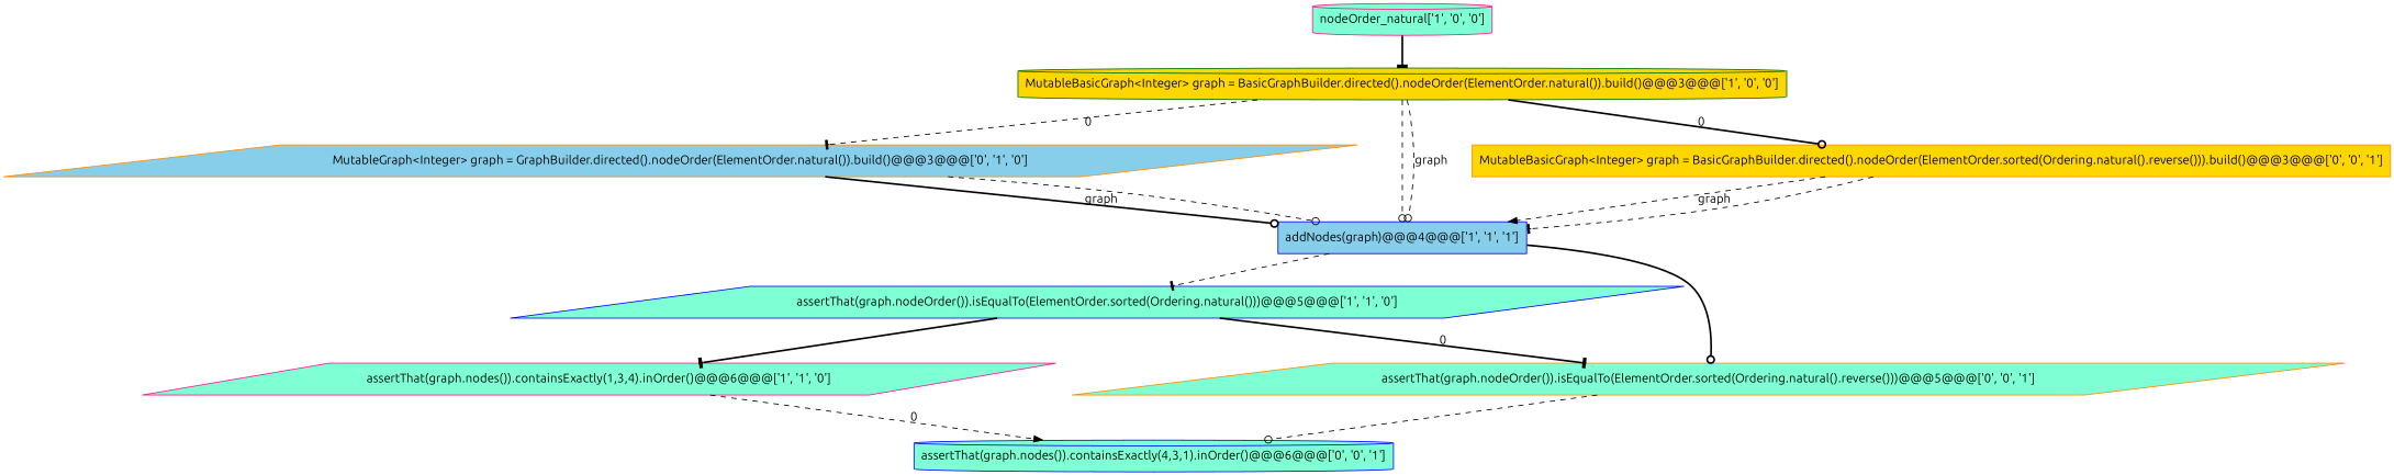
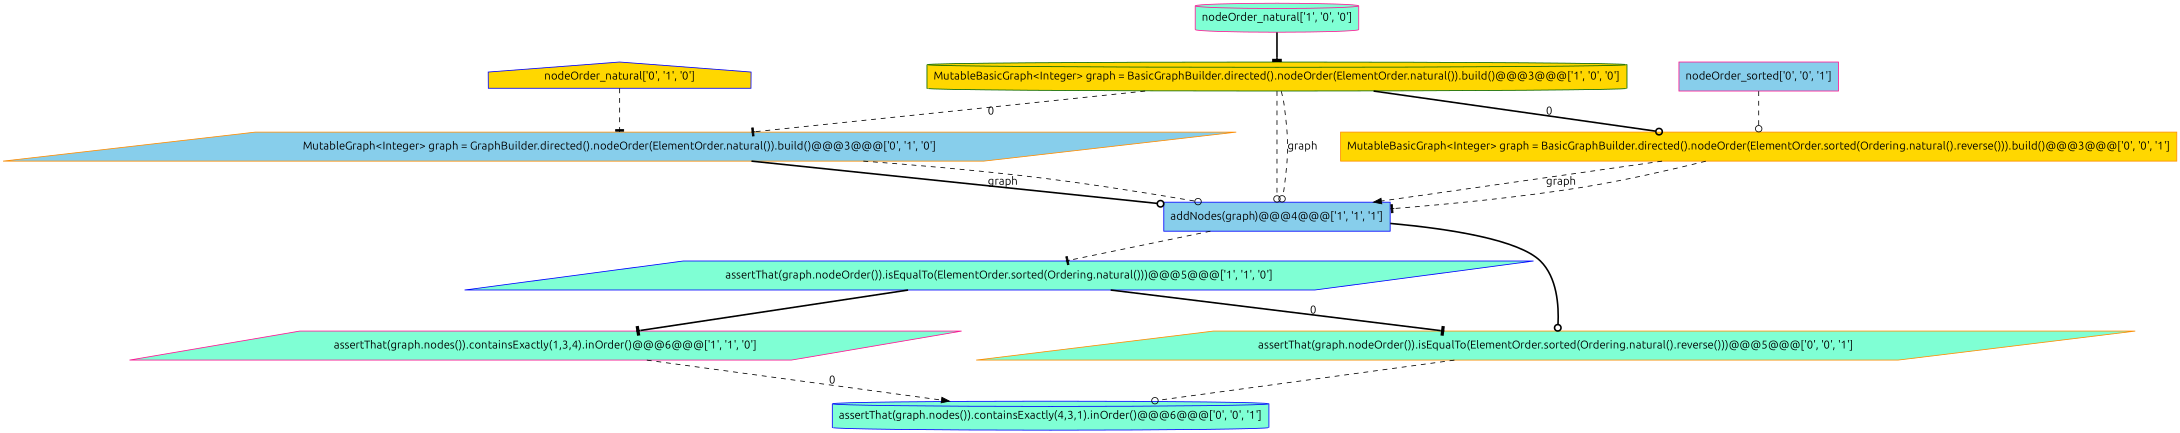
  digraph {
    fontname=Ubuntu
    node [color=blue fillcolor=aquamarine fontname=Ubuntu shape=parallelogram style=filled]
    edge [arrowhead=odot fontname=Ubuntu style=dashed]
    n1 [color=deeppink label="assertThat(graph.nodes()).containsExactly(1,3,4).inOrder()@@@6@@@['1', '1', '0']"]
    n2 [label="assertThat(graph.nodes()).containsExactly(4,3,1).inOrder()@@@6@@@['0', '0', '1']" shape=cylinder]
    n3 [color=darkorange fillcolor=skyblue label="MutableGraph<Integer> graph = GraphBuilder.directed().nodeOrder(ElementOrder.natural()).build()@@@3@@@['0', '1', '0']"]
    n4 [fillcolor=skyblue label="addNodes(graph)@@@4@@@['1', '1', '1']" shape=box]
    n5 [label="assertThat(graph.nodeOrder()).isEqualTo(ElementOrder.sorted(Ordering.natural()))@@@5@@@['1', '1', '0']"]
    n6 [color=darkorange label="assertThat(graph.nodeOrder()).isEqualTo(ElementOrder.sorted(Ordering.natural().reverse()))@@@5@@@['0', '0', '1']"]
    n7 [color=darkgreen fillcolor=gold label="MutableBasicGraph<Integer> graph = BasicGraphBuilder.directed().nodeOrder(ElementOrder.natural()).build()@@@3@@@['1', '0', '0']" shape=cylinder]
    n8 [color=darkorange fillcolor=gold label="MutableBasicGraph<Integer> graph = BasicGraphBuilder.directed().nodeOrder(ElementOrder.sorted(Ordering.natural().reverse())).build()@@@3@@@['0', '0', '1']" shape=box]
+   n9 [fillcolor=gold label="nodeOrder_natural['0', '1', '0']" shape=house]
    n10 [color=deeppink label="nodeOrder_natural['1', '0', '0']" shape=cylinder]
+   n11 [color=deeppink fillcolor=skyblue label="nodeOrder_sorted['0', '0', '1']" shape=box]
    n1 -> n2 [arrowhead=normal label=0]
    n3 -> n4 [label="graph" style=bold]
    n3 -> n4
    n4 -> n5 [arrowhead=tee]
    n4 -> n6 [style=bold]
    n5 -> n1 [arrowhead=tee style=bold]
    n5 -> n6 [arrowhead=tee label=0 style=bold]
    n6 -> n2
    n7 -> n3 [arrowhead=tee label=0]
    n7 -> n4
    n7 -> n4 [label="graph"]
    n7 -> n8 [label=0 style=bold]
    n8 -> n4 [arrowhead=normal label="graph"]
    n8 -> n4 [arrowhead=tee]
+   n9 -> n3 [arrowhead=tee]
    n10 -> n7 [arrowhead=tee style=bold]
+   n11 -> n8
  }
